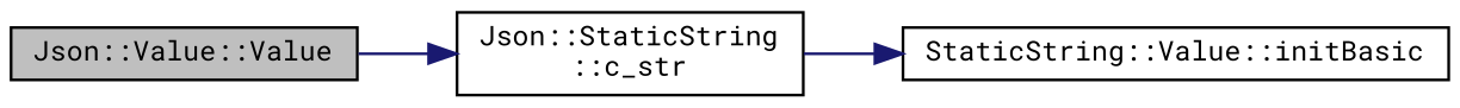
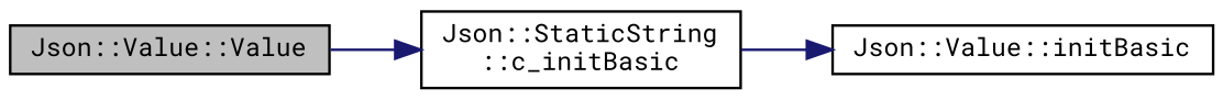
  digraph {
    fontname="Roboto Mono"
    rankdir=LR
    node [color=black fillcolor=white fontname="Roboto Mono" fontsize=10 shape=record style=filled]
    edge [color=midnightblue fontname="Roboto Mono" fontsize=10 labelfontname=Helvetica labelfontsize=10 style=solid]
    n1 [fillcolor=grey75 fontcolor=black height=0.2 label="Json::Value::Value" width=0.4]
-   n2 [height=0.2 label="Json::StaticString\l::c_str" width=0.4]
-   n3 [height=0.2 label="StaticString::Value::initBasic" width=0.4]
+   n2 [height=0.2 label="Json::StaticString\l::c_initBasic" width=0.4]
+   n3 [height=0.2 label="Json::Value::initBasic" width=0.4]
    n1 -> n2
    n2 -> n3
  }
